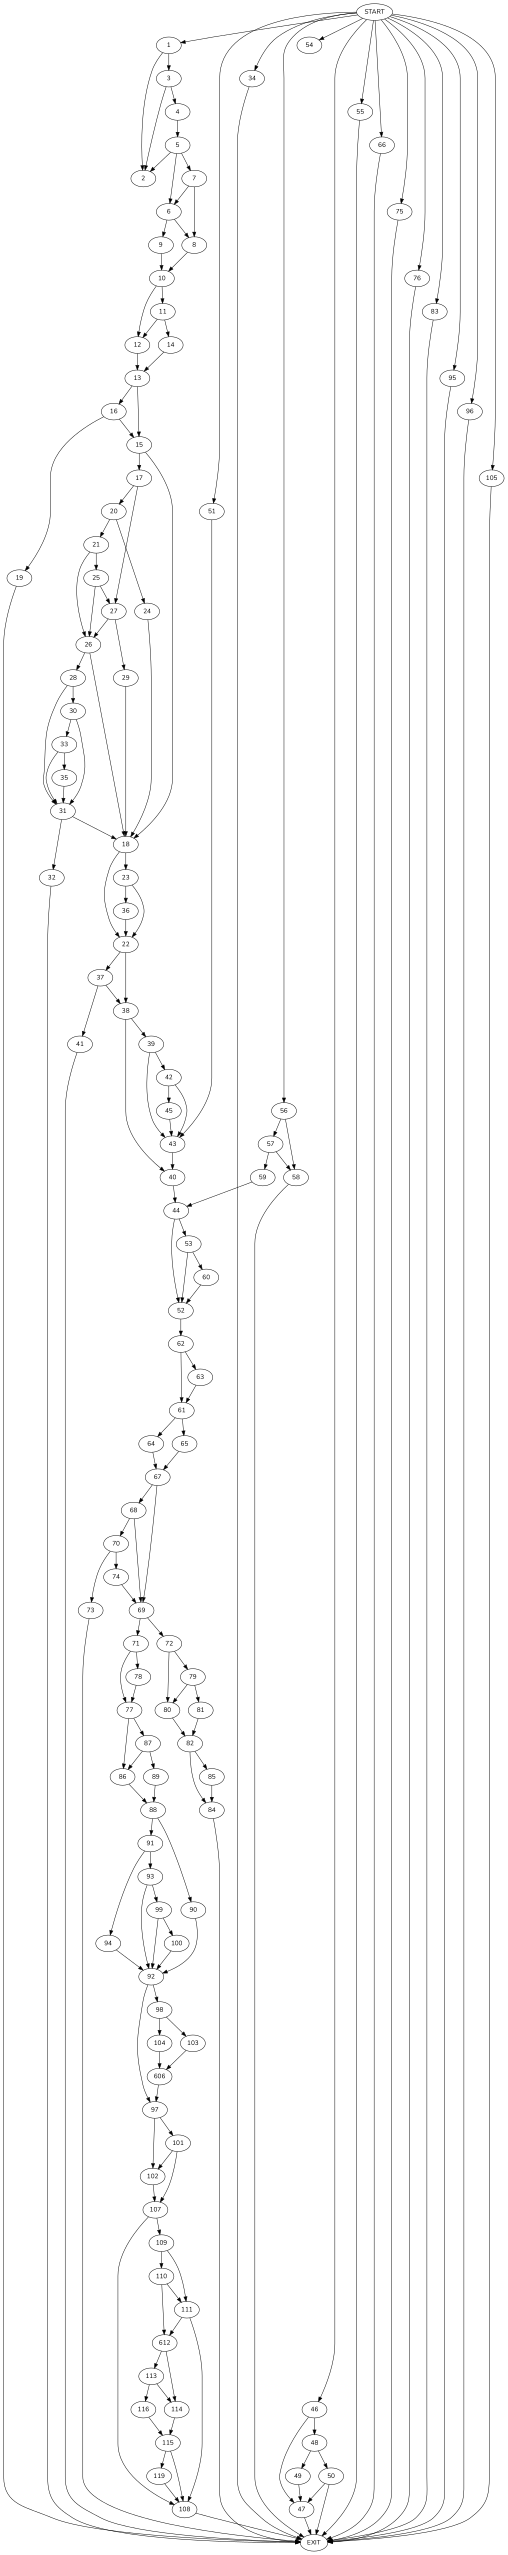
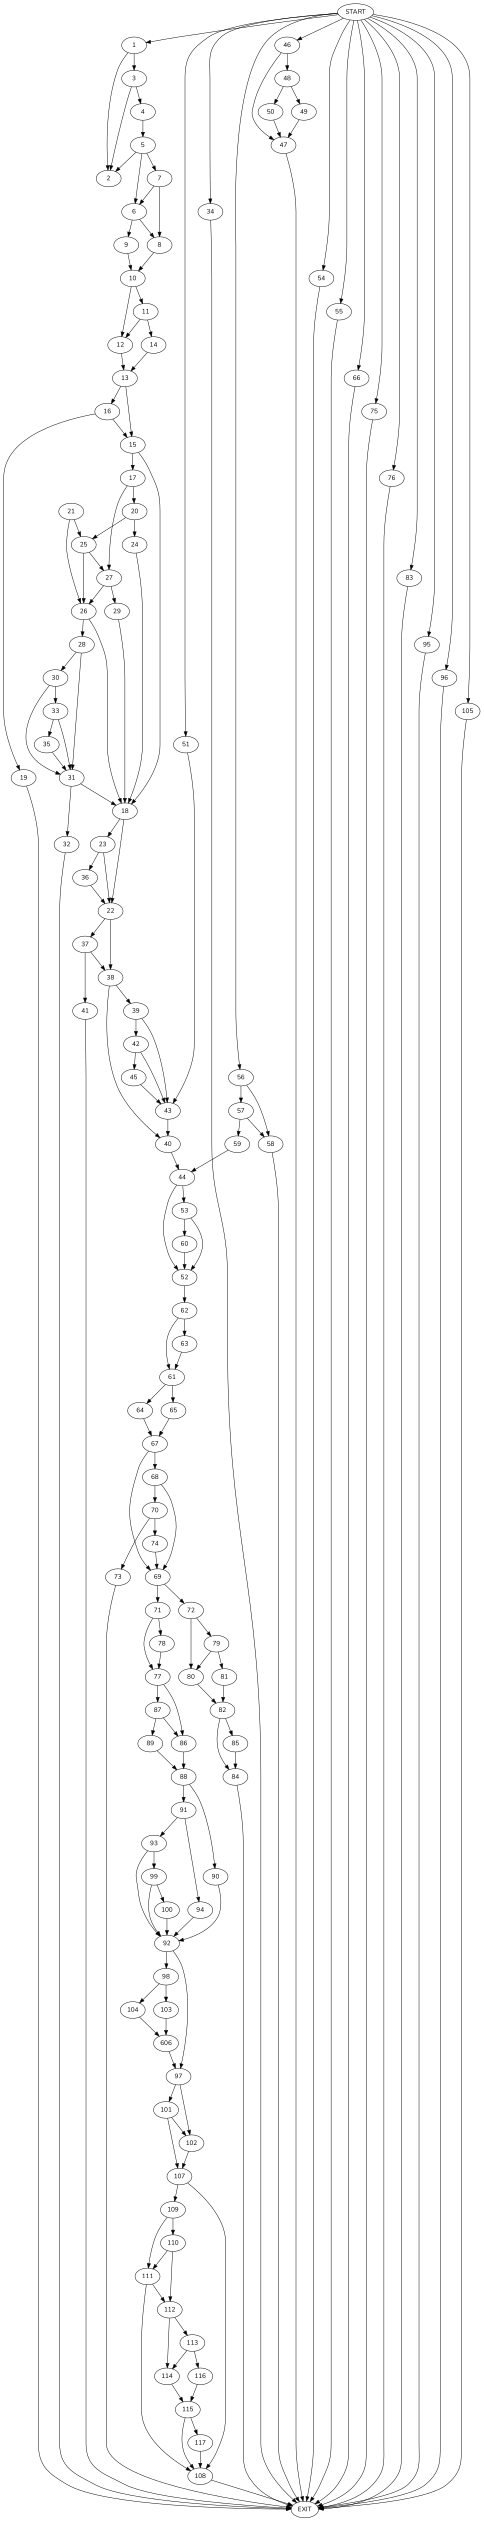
  digraph {
    fontname=Nunito
    node [fontname=Nunito]
    edge [fontname=Nunito]
    n1 [label=START]
    1
    34
    46
    51
    54
    55
    56
    66
    75
    76
    83
    95
    96
    105
    2
    3
    n18 [label=EXIT]
    47
    48
    43
    57
    58
    4
    5
    6
    7
    8
    9
    10
    11
    12
    14
    13
    15
    16
    17
    18
    19
    20
    27
    22
    23
    21
    24
    25
    26
    37
    38
    36
    28
    41
    39
    40
    29
    30
    31
    33
    32
    35
    42
    44
    45
    52
    53
    62
    60
    49
    50
    61
    64
    65
    63
    59
    67
    68
    69
    70
    71
    72
    73
    74
    77
    78
    79
    80
    86
    87
    81
    82
    88
    89
    84
    85
    90
    91
    92
    93
    94
    97
    98
    99
    101
    102
    103
    104
    100
    107
    n109 [label=606]
    108
    109
    110
    111
-   112 [label=612]
+   112
    113
    114
    116
    115
-   117 [label=119]
+   117
    n1 -> 1
    n1 -> 34
    n1 -> 46
    n1 -> 51
    n1 -> 54
    n1 -> 55
    n1 -> 56
    n1 -> 66
    n1 -> 75
    n1 -> 76
    n1 -> 83
    n1 -> 95
    n1 -> 96
    n1 -> 105
    1 -> 2
    1 -> 3
    34 -> n18
    46 -> 47
    46 -> 48
    51 -> 43
-   50 -> n18
+   54 -> n18
    55 -> n18
    56 -> 57
    56 -> 58
    66 -> n18
    75 -> n18
    76 -> n18
    83 -> n18
    95 -> n18
    96 -> n18
    105 -> n18
    3 -> 2
    3 -> 4
    47 -> n18
    48 -> 49
    48 -> 50
    43 -> 40
    57 -> 58
    57 -> 59
    58 -> n18
    4 -> 5
    5 -> 2
    5 -> 6
    5 -> 7
    6 -> 8
    6 -> 9
    7 -> 6
    7 -> 8
    8 -> 10
    9 -> 10
    10 -> 11
    10 -> 12
    11 -> 12
    11 -> 14
    12 -> 13
    14 -> 13
    13 -> 15
    13 -> 16
    15 -> 17
    15 -> 18
    16 -> 15
    16 -> 19
    17 -> 20
    17 -> 27
    18 -> 22
    18 -> 23
    19 -> n18
-   20 -> 21
+   20 -> 25
    20 -> 24
    27 -> 26
    27 -> 29
    22 -> 37
    22 -> 38
    23 -> 22
    23 -> 36
    21 -> 25
    21 -> 26
    24 -> 18
    25 -> 27
    25 -> 26
    26 -> 18
    26 -> 28
    37 -> 38
    37 -> 41
    38 -> 39
    38 -> 40
    36 -> 22
    28 -> 30
    28 -> 31
    41 -> n18
    39 -> 43
    39 -> 42
    40 -> 44
    29 -> 18
    30 -> 31
    30 -> 33
    31 -> 18
    31 -> 32
    33 -> 31
    33 -> 35
    32 -> n18
    35 -> 31
    42 -> 43
    42 -> 45
    44 -> 52
    44 -> 53
    45 -> 43
    52 -> 62
    53 -> 52
    53 -> 60
    62 -> 61
    62 -> 63
    60 -> 52
    49 -> 47
    50 -> 47
    61 -> 64
    61 -> 65
    64 -> 67
    65 -> 67
    63 -> 61
    59 -> 44
    67 -> 68
    67 -> 69
    68 -> 69
    68 -> 70
    69 -> 71
    69 -> 72
    70 -> 73
    70 -> 74
    71 -> 77
    71 -> 78
    72 -> 79
    72 -> 80
    73 -> n18
    74 -> 69
    77 -> 86
    77 -> 87
    78 -> 77
    79 -> 80
    79 -> 81
    80 -> 82
    86 -> 88
    87 -> 86
    87 -> 89
    81 -> 82
    82 -> 84
    82 -> 85
    88 -> 90
    88 -> 91
    89 -> 88
    84 -> n18
    85 -> 84
    90 -> 92
    91 -> 93
    91 -> 94
    92 -> 97
    92 -> 98
    93 -> 92
    93 -> 99
    94 -> 92
    97 -> 101
    97 -> 102
    98 -> 103
    98 -> 104
    99 -> 92
    99 -> 100
    101 -> 102
    101 -> 107
    102 -> 107
    103 -> n109
    104 -> n109
    100 -> 92
    107 -> 108
    107 -> 109
    n109 -> 97
    108 -> n18
    109 -> 110
    109 -> 111
    110 -> 111
    110 -> 112
    111 -> 108
    111 -> 112
    112 -> 113
    112 -> 114
    113 -> 114
    113 -> 116
    114 -> 115
    116 -> 115
    115 -> 108
    115 -> 117
    117 -> 108
  }
